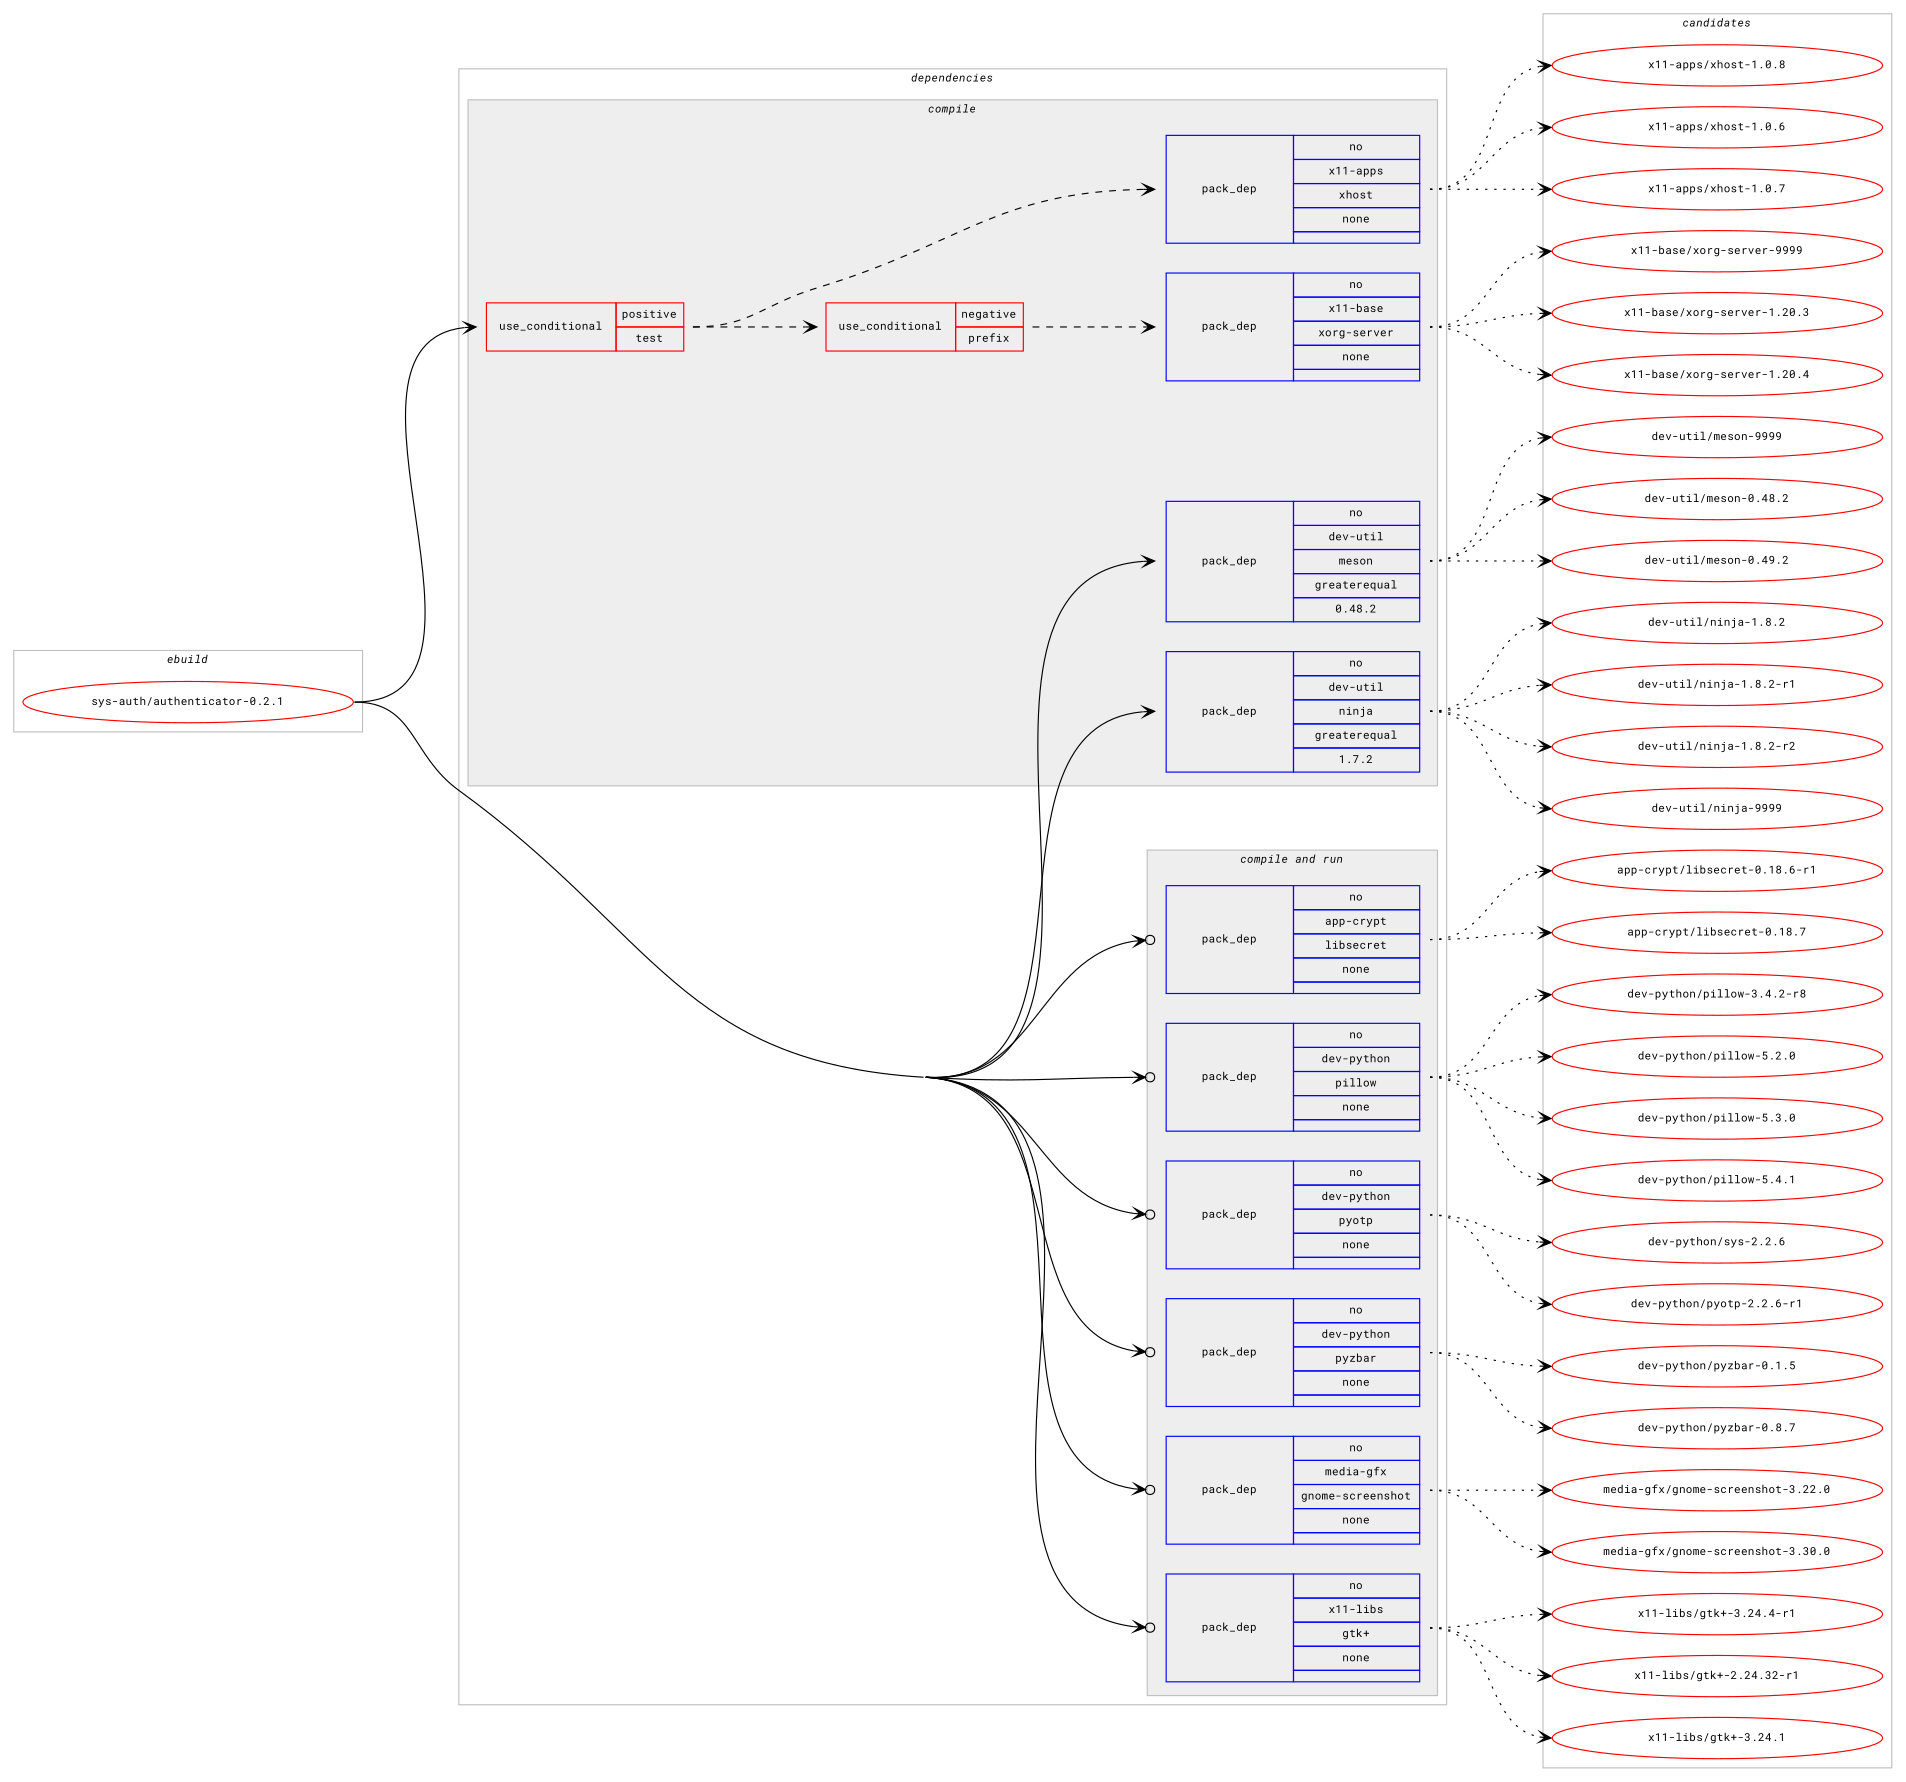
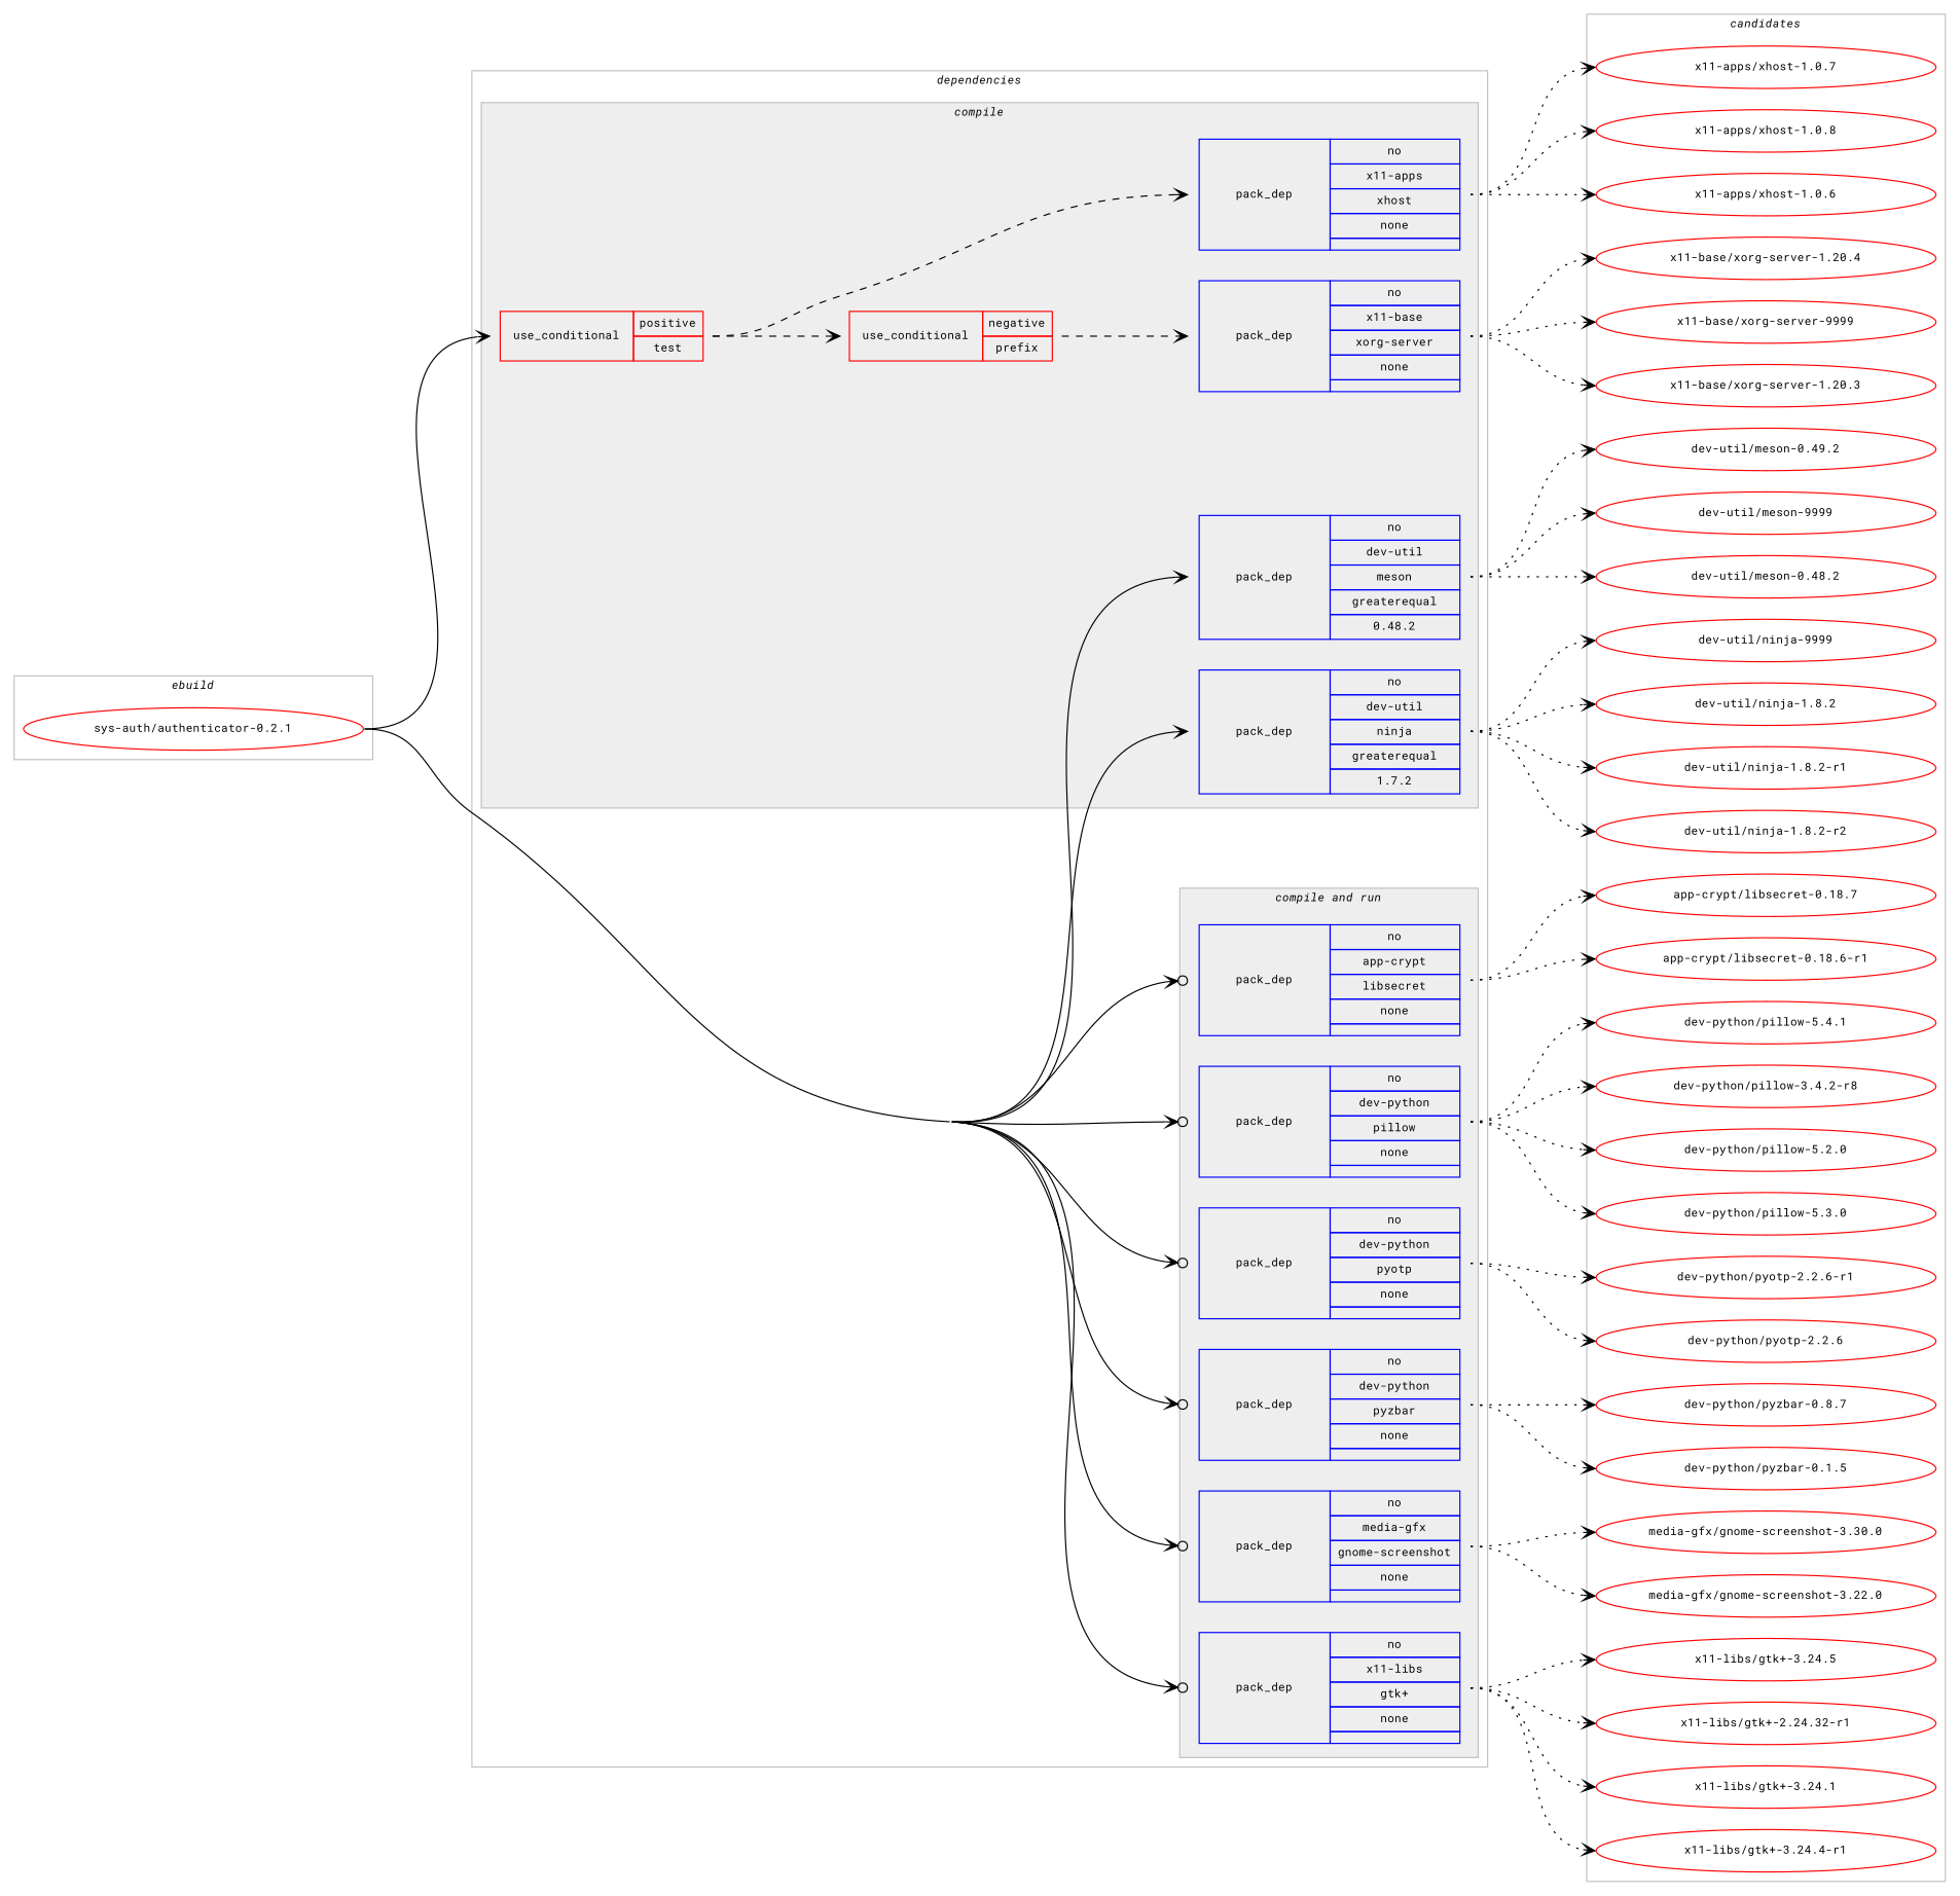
  digraph {
    compound=true
    concentrate=true
    fontname="Roboto Mono"
    fontsize=10
    newrank=true
    rankdir=LR
    ranksep=1.5
    node [color=red fontname="Roboto Mono" fontsize=10]
    edge [arrowhead=vee fontname="Roboto Mono" headport=w style=dotted tailport=e weight=100]
    n1 [label="sys-auth/authenticator-0.2.1" width=4]
    n2 [color=blue label=<<TABLE BORDER="0" CELLBORDER="1" CELLSPACING="0" CELLPADDING="4" WIDTH="220"><TR><TD ROWSPAN="6" CELLPADDING="30">pack_dep</TD></TR><TR><TD WIDTH="110">no</TD></TR><TR><TD>x11-base</TD></TR><TR><TD>xorg-server</TD></TR><TR><TD>none</TD></TR><TR><TD></TD></TR></TABLE>> shape=none]
    n3 [label=<<TABLE BORDER="0" CELLBORDER="1" CELLSPACING="0" CELLPADDING="4"><TR><TD ROWSPAN="3" CELLPADDING="10">use_conditional</TD></TR><TR><TD>negative</TD></TR><TR><TD>prefix</TD></TR></TABLE>> shape=none]
    n4 [color=blue label=<<TABLE BORDER="0" CELLBORDER="1" CELLSPACING="0" CELLPADDING="4" WIDTH="220"><TR><TD ROWSPAN="6" CELLPADDING="30">pack_dep</TD></TR><TR><TD WIDTH="110">no</TD></TR><TR><TD>x11-apps</TD></TR><TR><TD>xhost</TD></TR><TR><TD>none</TD></TR><TR><TD></TD></TR></TABLE>> shape=none]
    n5 [label=<<TABLE BORDER="0" CELLBORDER="1" CELLSPACING="0" CELLPADDING="4"><TR><TD ROWSPAN="3" CELLPADDING="10">use_conditional</TD></TR><TR><TD>positive</TD></TR><TR><TD>test</TD></TR></TABLE>> shape=none]
    n6 [color=blue label=<<TABLE BORDER="0" CELLBORDER="1" CELLSPACING="0" CELLPADDING="4" WIDTH="220"><TR><TD ROWSPAN="6" CELLPADDING="30">pack_dep</TD></TR><TR><TD WIDTH="110">no</TD></TR><TR><TD>dev-util</TD></TR><TR><TD>meson</TD></TR><TR><TD>greaterequal</TD></TR><TR><TD>0.48.2</TD></TR></TABLE>> shape=none]
    n7 [color=blue label=<<TABLE BORDER="0" CELLBORDER="1" CELLSPACING="0" CELLPADDING="4" WIDTH="220"><TR><TD ROWSPAN="6" CELLPADDING="30">pack_dep</TD></TR><TR><TD WIDTH="110">no</TD></TR><TR><TD>dev-util</TD></TR><TR><TD>ninja</TD></TR><TR><TD>greaterequal</TD></TR><TR><TD>1.7.2</TD></TR></TABLE>> shape=none]
    n8 [color=blue label=<<TABLE BORDER="0" CELLBORDER="1" CELLSPACING="0" CELLPADDING="4" WIDTH="220"><TR><TD ROWSPAN="6" CELLPADDING="30">pack_dep</TD></TR><TR><TD WIDTH="110">no</TD></TR><TR><TD>app-crypt</TD></TR><TR><TD>libsecret</TD></TR><TR><TD>none</TD></TR><TR><TD></TD></TR></TABLE>> shape=none]
    n9 [color=blue label=<<TABLE BORDER="0" CELLBORDER="1" CELLSPACING="0" CELLPADDING="4" WIDTH="220"><TR><TD ROWSPAN="6" CELLPADDING="30">pack_dep</TD></TR><TR><TD WIDTH="110">no</TD></TR><TR><TD>dev-python</TD></TR><TR><TD>pillow</TD></TR><TR><TD>none</TD></TR><TR><TD></TD></TR></TABLE>> shape=none]
    n10 [color=blue label=<<TABLE BORDER="0" CELLBORDER="1" CELLSPACING="0" CELLPADDING="4" WIDTH="220"><TR><TD ROWSPAN="6" CELLPADDING="30">pack_dep</TD></TR><TR><TD WIDTH="110">no</TD></TR><TR><TD>dev-python</TD></TR><TR><TD>pyotp</TD></TR><TR><TD>none</TD></TR><TR><TD></TD></TR></TABLE>> shape=none]
    n11 [color=blue label=<<TABLE BORDER="0" CELLBORDER="1" CELLSPACING="0" CELLPADDING="4" WIDTH="220"><TR><TD ROWSPAN="6" CELLPADDING="30">pack_dep</TD></TR><TR><TD WIDTH="110">no</TD></TR><TR><TD>dev-python</TD></TR><TR><TD>pyzbar</TD></TR><TR><TD>none</TD></TR><TR><TD></TD></TR></TABLE>> shape=none]
    n12 [color=blue label=<<TABLE BORDER="0" CELLBORDER="1" CELLSPACING="0" CELLPADDING="4" WIDTH="220"><TR><TD ROWSPAN="6" CELLPADDING="30">pack_dep</TD></TR><TR><TD WIDTH="110">no</TD></TR><TR><TD>media-gfx</TD></TR><TR><TD>gnome-screenshot</TD></TR><TR><TD>none</TD></TR><TR><TD></TD></TR></TABLE>> shape=none]
    n13 [color=blue label=<<TABLE BORDER="0" CELLBORDER="1" CELLSPACING="0" CELLPADDING="4" WIDTH="220"><TR><TD ROWSPAN="6" CELLPADDING="30">pack_dep</TD></TR><TR><TD WIDTH="110">no</TD></TR><TR><TD>x11-libs</TD></TR><TR><TD>gtk+</TD></TR><TR><TD>none</TD></TR><TR><TD></TD></TR></TABLE>> shape=none]
    n14 [label="x11-base/xorg-server-1.20.3" width=4]
    n15 [label="x11-base/xorg-server-1.20.4" width=4]
    n16 [label="x11-base/xorg-server-9999" width=4]
    n17 [label="x11-apps/xhost-1.0.6" width=4]
    n18 [label="x11-apps/xhost-1.0.7" width=4]
    n19 [label="x11-apps/xhost-1.0.8" width=4]
    n20 [label="dev-util/meson-0.48.2" width=4]
    n21 [label="dev-util/meson-0.49.2" width=4]
    n22 [label="dev-util/meson-9999" width=4]
    n23 [label="dev-util/ninja-1.8.2" width=4]
    n24 [label="dev-util/ninja-1.8.2-r1" width=4]
    n25 [label="dev-util/ninja-1.8.2-r2" width=4]
    n26 [label="dev-util/ninja-9999" width=4]
    n27 [label="app-crypt/libsecret-0.18.6-r1" width=4]
    n28 [label="app-crypt/libsecret-0.18.7" width=4]
    n29 [label="dev-python/pillow-3.4.2-r8" width=4]
    n30 [label="dev-python/pillow-5.2.0" width=4]
    n31 [label="dev-python/pillow-5.3.0" width=4]
    n32 [label="dev-python/pillow-5.4.1" width=4]
-   n33 [label="dev-python/sys-2.2.6" width=4]
+   n33 [label="dev-python/pyotp-2.2.6" width=4]
    n34 [label="dev-python/pyotp-2.2.6-r1" width=4]
    n35 [label="dev-python/pyzbar-0.1.5" width=4]
    n36 [label="dev-python/pyzbar-0.8.7" width=4]
    n37 [label="media-gfx/gnome-screenshot-3.22.0" width=4]
    n38 [label="media-gfx/gnome-screenshot-3.30.0" width=4]
    n39 [label="x11-libs/gtk+-2.24.32-r1" width=4]
    n40 [label="x11-libs/gtk+-3.24.1" width=4]
    n41 [label="x11-libs/gtk+-3.24.4-r1" width=4]
+   n42 [label="x11-libs/gtk+-3.24.5" width=4]
    subgraph cluster_1 {
      color=gray
      label=<<i>ebuild</i>>
      rank=same
      n1
    }
    subgraph cluster_2 {
      color=gray
      label=<<i>dependencies</i>>
      subgraph cluster_3 {
        color=gray
        fillcolor="#eeeeee"
        label=<<i>compile</i>>
        style=filled
        subgraph sub_4 {
          color=gray
          fillcolor="#eeeeee"
          label=<<i>compile</i>>
          style=filled
          n5
          subgraph sub_5 {
            color=gray
            fillcolor="#eeeeee"
            label=<<i>compile</i>>
            style=filled
            n3
            subgraph sub_6 {
              color=gray
              fillcolor="#eeeeee"
              label=<<i>compile</i>>
              style=filled
              n2
            }
          }
          subgraph sub_7 {
            color=gray
            fillcolor="#eeeeee"
            label=<<i>compile</i>>
            style=filled
            n4
          }
        }
        subgraph sub_8 {
          color=gray
          fillcolor="#eeeeee"
          label=<<i>compile</i>>
          style=filled
          n6
        }
        subgraph sub_9 {
          color=gray
          fillcolor="#eeeeee"
          label=<<i>compile</i>>
          style=filled
          n7
        }
      }
      subgraph cluster_10 {
        color=gray
        fillcolor="#eeeeee"
        label=<<i>compile and run</i>>
        style=filled
        subgraph sub_11 {
          color=gray
          fillcolor="#eeeeee"
          label=<<i>compile and run</i>>
          style=filled
          n8
        }
        subgraph sub_12 {
          color=gray
          fillcolor="#eeeeee"
          label=<<i>compile and run</i>>
          style=filled
          n9
        }
        subgraph sub_13 {
          color=gray
          fillcolor="#eeeeee"
          label=<<i>compile and run</i>>
          style=filled
          n10
        }
        subgraph sub_14 {
          color=gray
          fillcolor="#eeeeee"
          label=<<i>compile and run</i>>
          style=filled
          n11
        }
        subgraph sub_15 {
          color=gray
          fillcolor="#eeeeee"
          label=<<i>compile and run</i>>
          style=filled
          n12
        }
        subgraph sub_16 {
          color=gray
          fillcolor="#eeeeee"
          label=<<i>compile and run</i>>
          style=filled
          n13
        }
      }
      subgraph cluster_17 {
        color=gray
        fillcolor="#eeeeee"
        label=<<i>run</i>>
        style=filled
      }
    }
    subgraph cluster_18 {
      color=gray
      label=<<i>candidates</i>>
      rank=same
      subgraph sub_19 {
        color=black
        label=<<i>candidates</i>>
        nodesep=1
        rank=same
        n14
        n15
        n16
      }
      subgraph sub_20 {
        color=black
        label=<<i>candidates</i>>
        nodesep=1
        rank=same
        n17
        n18
        n19
      }
      subgraph sub_21 {
        color=black
        label=<<i>candidates</i>>
        nodesep=1
        rank=same
        n20
        n21
        n22
      }
      subgraph sub_22 {
        color=black
        label=<<i>candidates</i>>
        nodesep=1
        rank=same
        n23
        n24
        n25
        n26
      }
      subgraph sub_23 {
        color=black
        label=<<i>candidates</i>>
        nodesep=1
        rank=same
        n27
        n28
      }
      subgraph sub_24 {
        color=black
        label=<<i>candidates</i>>
        nodesep=1
        rank=same
        n29
        n30
        n31
        n32
      }
      subgraph sub_25 {
        color=black
        label=<<i>candidates</i>>
        nodesep=1
        rank=same
        n33
        n34
      }
      subgraph sub_26 {
        color=black
        label=<<i>candidates</i>>
        nodesep=1
        rank=same
        n35
        n36
      }
      subgraph sub_27 {
        color=black
        label=<<i>candidates</i>>
        nodesep=1
        rank=same
        n37
        n38
      }
      subgraph sub_28 {
        color=black
        label=<<i>candidates</i>>
        nodesep=1
        rank=same
        n39
        n40
        n41
+       n42
      }
    }
    n1 -> n5 [style=solid weight=20]
    n1 -> n6 [style=solid weight=20]
    n1 -> n7 [style=solid weight=20]
    n1 -> n8 [arrowhead=odotvee style=solid weight=20]
    n1 -> n9 [arrowhead=odotvee style=solid weight=20]
    n1 -> n10 [arrowhead=odotvee style=solid weight=20]
    n1 -> n11 [arrowhead=odotvee style=solid weight=20]
    n1 -> n12 [arrowhead=odotvee style=solid weight=20]
    n1 -> n13 [arrowhead=odotvee style=solid weight=20]
    n2 -> n14
    n2 -> n15
    n2 -> n16
    n3 -> n2 [style=dashed weight=20]
    n4 -> n17
    n4 -> n18
    n4 -> n19
    n5 -> n3 [style=dashed weight=20]
    n5 -> n4 [style=dashed weight=20]
    n6 -> n20
    n6 -> n21
    n6 -> n22
    n7 -> n23
    n7 -> n24
    n7 -> n25
    n7 -> n26
    n8 -> n27
    n8 -> n28
    n9 -> n29
    n9 -> n30
    n9 -> n31
    n9 -> n32
    n10 -> n33
    n10 -> n34
    n11 -> n35
    n11 -> n36
    n12 -> n37
    n12 -> n38
    n13 -> n39
    n13 -> n40
    n13 -> n41
+   n13 -> n42
  }
